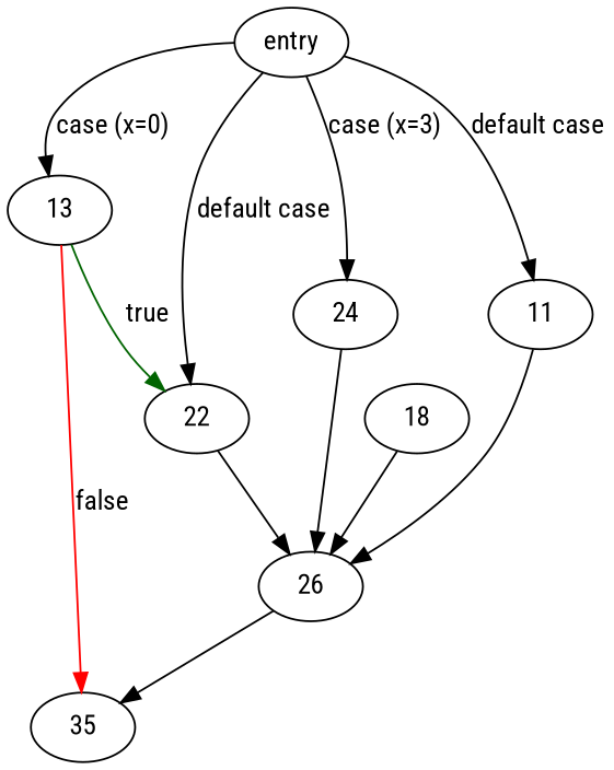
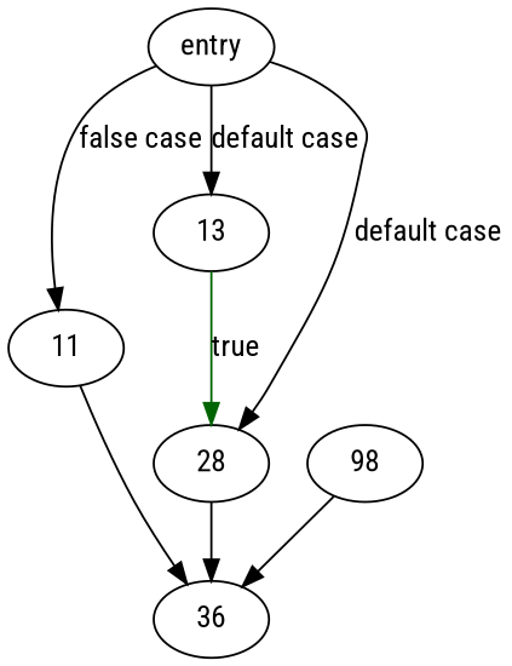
  digraph {
    fontname="Roboto Condensed"
    node [fontname="Roboto Condensed"]
    edge [fontname="Roboto Condensed"]
    n1 [label=entry]
    11
    13
-   22
-   24
-   26
-   35
-   18
-   n1 -> 11 [label="default case"]
-   n1 -> 13 [label="case (x=0)"]
+   22 [label=28]
+   26 [label=36]
+   18 [label=98]
+   n1 -> 11 [label="false case"]
+   n1 -> 13 [label="default case"]
    n1 -> 22 [label="default case"]
-   n1 -> 24 [label="case (x=3)"]
    11 -> 26
    13 -> 22 [color=darkgreen label=true]
-   13 -> 35 [color=red label=false]
    22 -> 26
-   24 -> 26
-   26 -> 35
    18 -> 26
  }
